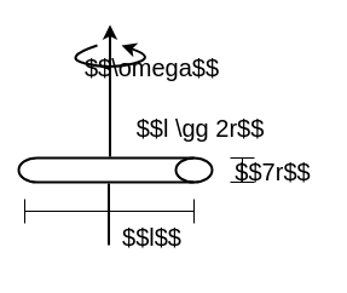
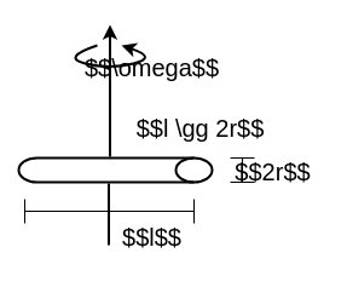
  <mxCell id="0" />
  <mxCell id="1" parent="0" />
  <mxCell id="2" value="" style="endArrow=classic;html=1;fontSize=20;strokeWidth=2;curved=1;" parent="1" edge="1"><mxGeometry width="50" height="50" relative="1" as="geometry"><mxPoint x="80" y="37" as="sourcePoint" /><mxPoint x="100" y="37" as="targetPoint" /><Array as="points"><mxPoint x="50" y="47" /><mxPoint x="90" y="57" /><mxPoint x="130" y="47" /></Array></mxGeometry></mxCell>
  <mxCell id="3" value="$$\omega$$" style="text;html=1;resizable=0;autosize=1;align=center;verticalAlign=middle;points=[];fillColor=none;strokeColor=none;rounded=0;fontSize=20;" parent="1" vertex="1"><mxGeometry x="60" y="40" width="130" height="30" as="geometry" /></mxCell>
  <mxCell id="4" value="" style="endArrow=none;html=1;rounded=0;strokeWidth=2;" parent="1" edge="1"><mxGeometry width="50" height="50" relative="1" as="geometry"><mxPoint x="89.5" y="202" as="sourcePoint" /><mxPoint x="89.5" y="151" as="targetPoint" /></mxGeometry></mxCell>
- <mxCell id="5" value="$$7r$$" style="text;html=1;resizable=0;autosize=1;align=center;verticalAlign=middle;points=[];fillColor=none;strokeColor=none;rounded=0;fontSize=20;" parent="1" vertex="1"><mxGeometry x="185" y="126" width="80" height="30" as="geometry" /></mxCell>
+ <mxCell id="5" value="$$2r$$" style="text;html=1;resizable=0;autosize=1;align=center;verticalAlign=middle;points=[];fillColor=none;strokeColor=none;rounded=0;fontSize=20;" parent="1" vertex="1"><mxGeometry x="185" y="126" width="80" height="30" as="geometry" /></mxCell>
  <mxCell id="6" value="" style="endArrow=classic;html=1;rounded=0;strokeWidth=2;startArrow=none;" parent="1" edge="1"><mxGeometry width="50" height="50" relative="1" as="geometry"><mxPoint x="90.5" y="129" as="sourcePoint" /><mxPoint x="90.5" y="20" as="targetPoint" /></mxGeometry></mxCell>
  <mxCell id="7" value="" style="shape=crossbar;whiteSpace=wrap;html=1;rounded=1;direction=south;fontSize=20;" parent="1" vertex="1"><mxGeometry x="190" y="130" width="20" height="20" as="geometry" /></mxCell>
  <mxCell id="8" value="" style="shape=crossbar;whiteSpace=wrap;html=1;rounded=1;fontSize=20;" parent="1" vertex="1"><mxGeometry x="20" y="164" width="140" height="20" as="geometry" /></mxCell>
  <mxCell id="9" value="" style="shape=cylinder3;whiteSpace=wrap;html=1;boundedLbl=1;backgroundOutline=1;size=15;fontSize=20;rotation=90;strokeWidth=2;" parent="1" vertex="1"><mxGeometry x="85" y="60" width="20" height="160" as="geometry" /></mxCell>
  <mxCell id="10" value="$$l$$" style="text;html=1;resizable=0;autosize=1;align=center;verticalAlign=middle;points=[];fillColor=none;strokeColor=none;rounded=0;fontSize=20;" parent="1" vertex="1"><mxGeometry x="95" y="180" width="60" height="30" as="geometry" /></mxCell>
  <mxCell id="11" value="$$l \gg 2r$$" style="text;html=1;resizable=0;autosize=1;align=center;verticalAlign=middle;points=[];fillColor=none;strokeColor=none;rounded=0;fontSize=20;" parent="1" vertex="1"><mxGeometry x="105" y="90" width="120" height="30" as="geometry" /></mxCell>
